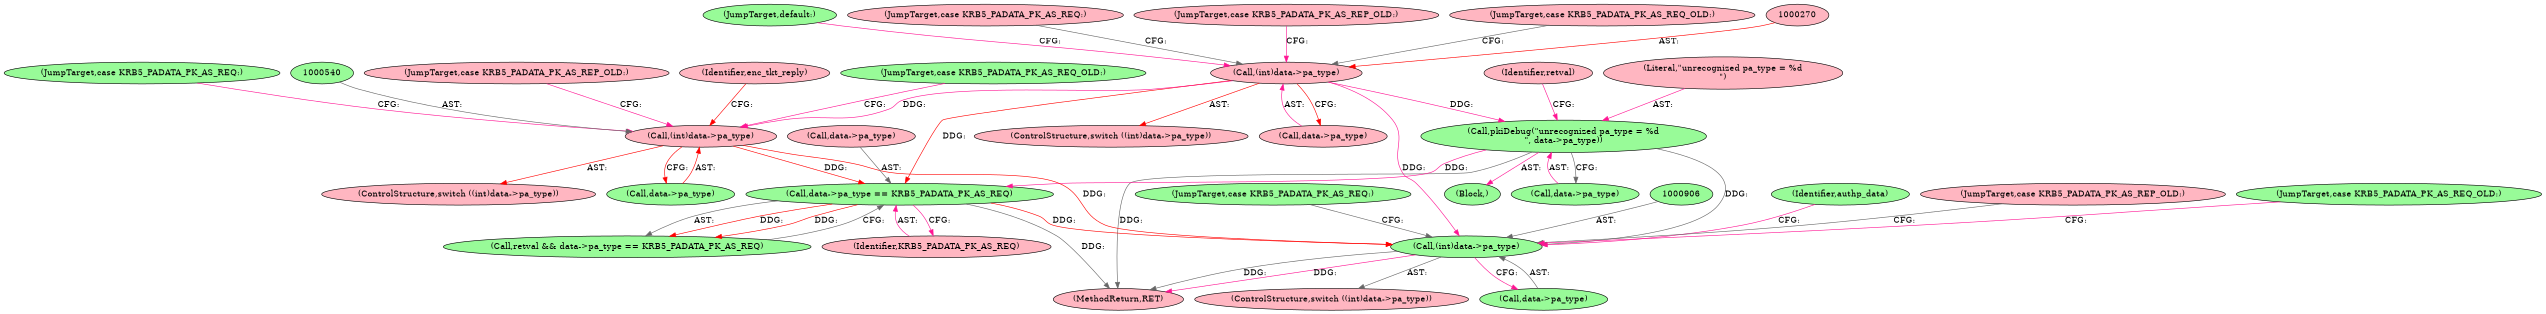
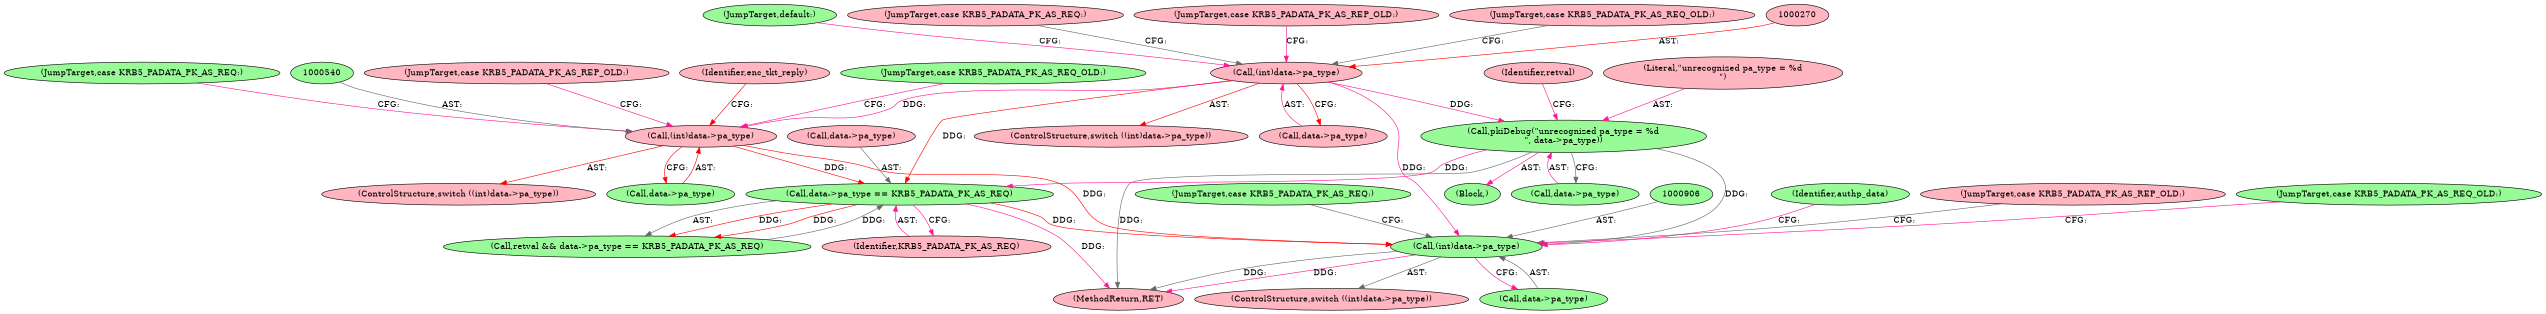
  digraph {
    node [fillcolor=lightpink style=filled]
    edge [color=deeppink]
    n1 [fillcolor=palegreen label="(Call,(int)data->pa_type)"]
    n2 [label="(MethodReturn,RET)"]
    n3 [fillcolor=palegreen label="(Call,data->pa_type)"]
    n4 [label="(ControlStructure,switch ((int)data->pa_type))"]
    n5 [fillcolor=palegreen label="(Call,pkiDebug(\"unrecognized pa_type = %d\n\", data->pa_type))"]
    n6 [fillcolor=palegreen label="(Call,data->pa_type == KRB5_PADATA_PK_AS_REQ)"]
    n7 [fillcolor=palegreen label="(Call,data->pa_type)"]
    n8 [fillcolor=palegreen label="(Block,)"]
    n9 [label="(Identifier,KRB5_PADATA_PK_AS_REQ)"]
    n10 [fillcolor=palegreen label="(Call,retval && data->pa_type == KRB5_PADATA_PK_AS_REQ)"]
    n11 [label="(Call,(int)data->pa_type)"]
    n12 [label="(Call,(int)data->pa_type)"]
    n13 [label="(ControlStructure,switch ((int)data->pa_type))"]
    n14 [label="(Call,data->pa_type)"]
    n15 [label="(ControlStructure,switch ((int)data->pa_type))"]
    n16 [fillcolor=palegreen label="(Call,data->pa_type)"]
    n17 [fillcolor=palegreen label="(JumpTarget,default:)"]
    n18 [label="(Identifier,retval)"]
    n19 [fillcolor=palegreen label="(Identifier,authp_data)"]
    n20 [label="(JumpTarget,case KRB5_PADATA_PK_AS_REP_OLD:)"]
    n21 [label="(Identifier,enc_tkt_reply)"]
    n22 [label="(JumpTarget,case KRB5_PADATA_PK_AS_REP_OLD:)"]
    n23 [label="(JumpTarget,case KRB5_PADATA_PK_AS_REQ:)"]
    n24 [fillcolor=palegreen label="(JumpTarget,case KRB5_PADATA_PK_AS_REQ_OLD:)"]
    n25 [fillcolor=palegreen label="(JumpTarget,case KRB5_PADATA_PK_AS_REQ_OLD:)"]
    n26 [label="(JumpTarget,case KRB5_PADATA_PK_AS_REP_OLD:)"]
    n27 [label="(Literal,\"unrecognized pa_type = %d\n\")"]
    n28 [label="(Call,data->pa_type)"]
    n29 [label="(JumpTarget,case KRB5_PADATA_PK_AS_REQ_OLD:)"]
    n30 [fillcolor=palegreen label="(JumpTarget,case KRB5_PADATA_PK_AS_REQ:)"]
    n31 [fillcolor=palegreen label="(JumpTarget,case KRB5_PADATA_PK_AS_REQ:)"]
    1000906 [fillcolor=palegreen]
    1000270
    1000540 [fillcolor=palegreen]
    n1 -> n2 [label="DDG: "]
    n1 -> n2 [color=gray40 label="DDG: "]
    n1 -> n3 [label="CFG: "]
    n1 -> n4 [color=gray40 label="AST: "]
    n3 -> n1 [color=gray40 label="AST: "]
    n5 -> n1 [color=gray40 label="DDG: "]
    n5 -> n2 [color=gray40 label="DDG: "]
    n5 -> n6 [label="DDG: "]
    n5 -> n7 [color=gray40 label="CFG: "]
    n5 -> n8 [label="AST: "]
    n6 -> n1 [color=red label="DDG: "]
-   n6 -> n2 [color=gray40 label="DDG: "]
+   n6 -> n2 [label="DDG: "]
    n6 -> n9 [label="CFG: "]
    n6 -> n10 [color=gray40 label="AST: "]
    n6 -> n10 [color=red label="DDG: "]
    n6 -> n10 [color=red label="DDG: "]
    n7 -> n5 [label="AST: "]
    n9 -> n6 [label="AST: "]
-   n10 -> n6 [color=gray40 label="CFG: "]
+   n10 -> n6 [color=gray40 label="DDG: "]
    n11 -> n1 [label="DDG: "]
    n11 -> n5 [label="DDG: "]
    n11 -> n6 [color=red label="DDG: "]
    n11 -> n12 [label="DDG: "]
    n11 -> n13 [color=red label="AST: "]
    n11 -> n14 [color=red label="CFG: "]
    n12 -> n1 [color=red label="DDG: "]
    n12 -> n6 [color=red label="DDG: "]
    n12 -> n15 [color=red label="AST: "]
    n12 -> n16 [color=red label="CFG: "]
    n14 -> n11 [label="AST: "]
    n16 -> n12 [color=red label="AST: "]
    n17 -> n11 [label="CFG: "]
    n18 -> n5 [label="CFG: "]
    n19 -> n1 [label="CFG: "]
    n20 -> n12 [label="CFG: "]
    n21 -> n12 [color=red label="CFG: "]
    n22 -> n1 [color=gray40 label="CFG: "]
    n23 -> n11 [color=gray40 label="CFG: "]
    n24 -> n12 [label="CFG: "]
    n25 -> n1 [label="CFG: "]
    n26 -> n11 [label="CFG: "]
    n27 -> n5 [label="AST: "]
    n28 -> n6 [color=gray40 label="AST: "]
    n29 -> n11 [color=gray40 label="CFG: "]
    n30 -> n1 [color=gray40 label="CFG: "]
    n31 -> n12 [label="CFG: "]
    1000906 -> n1 [color=gray40 label="AST: "]
    1000270 -> n11 [color=red label="AST: "]
    1000540 -> n12 [color=gray40 label="AST: "]
  }
